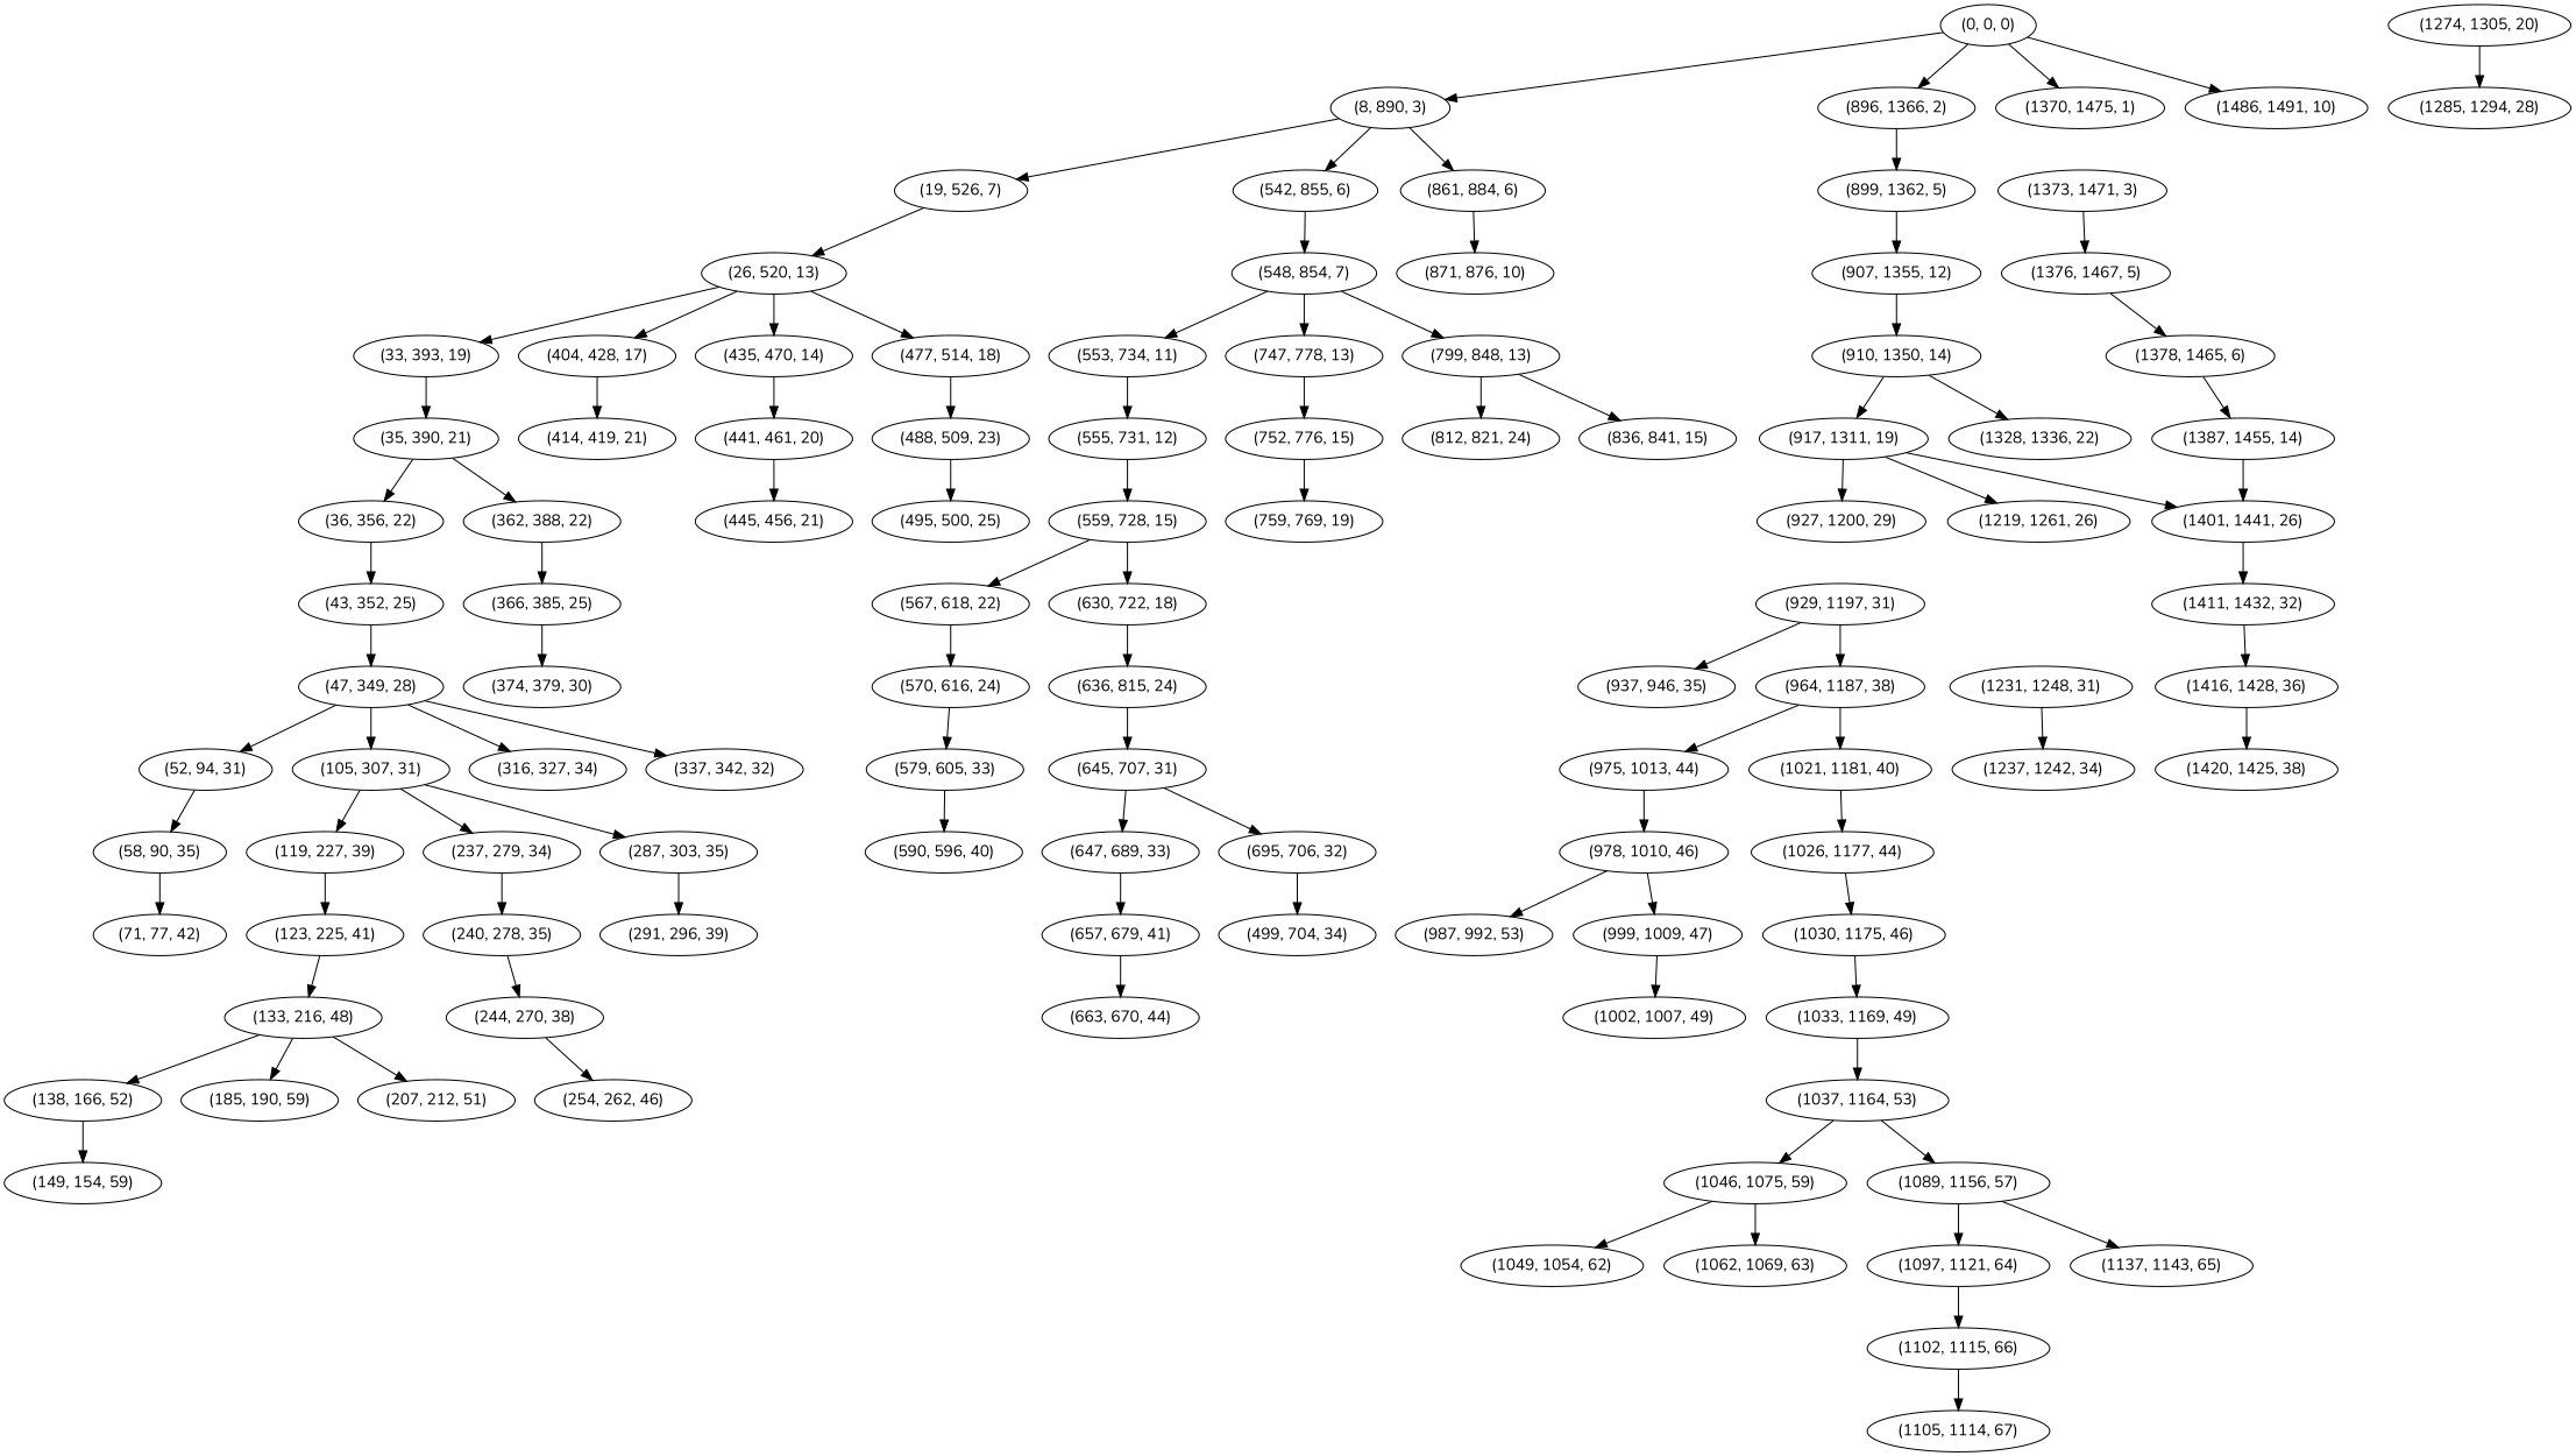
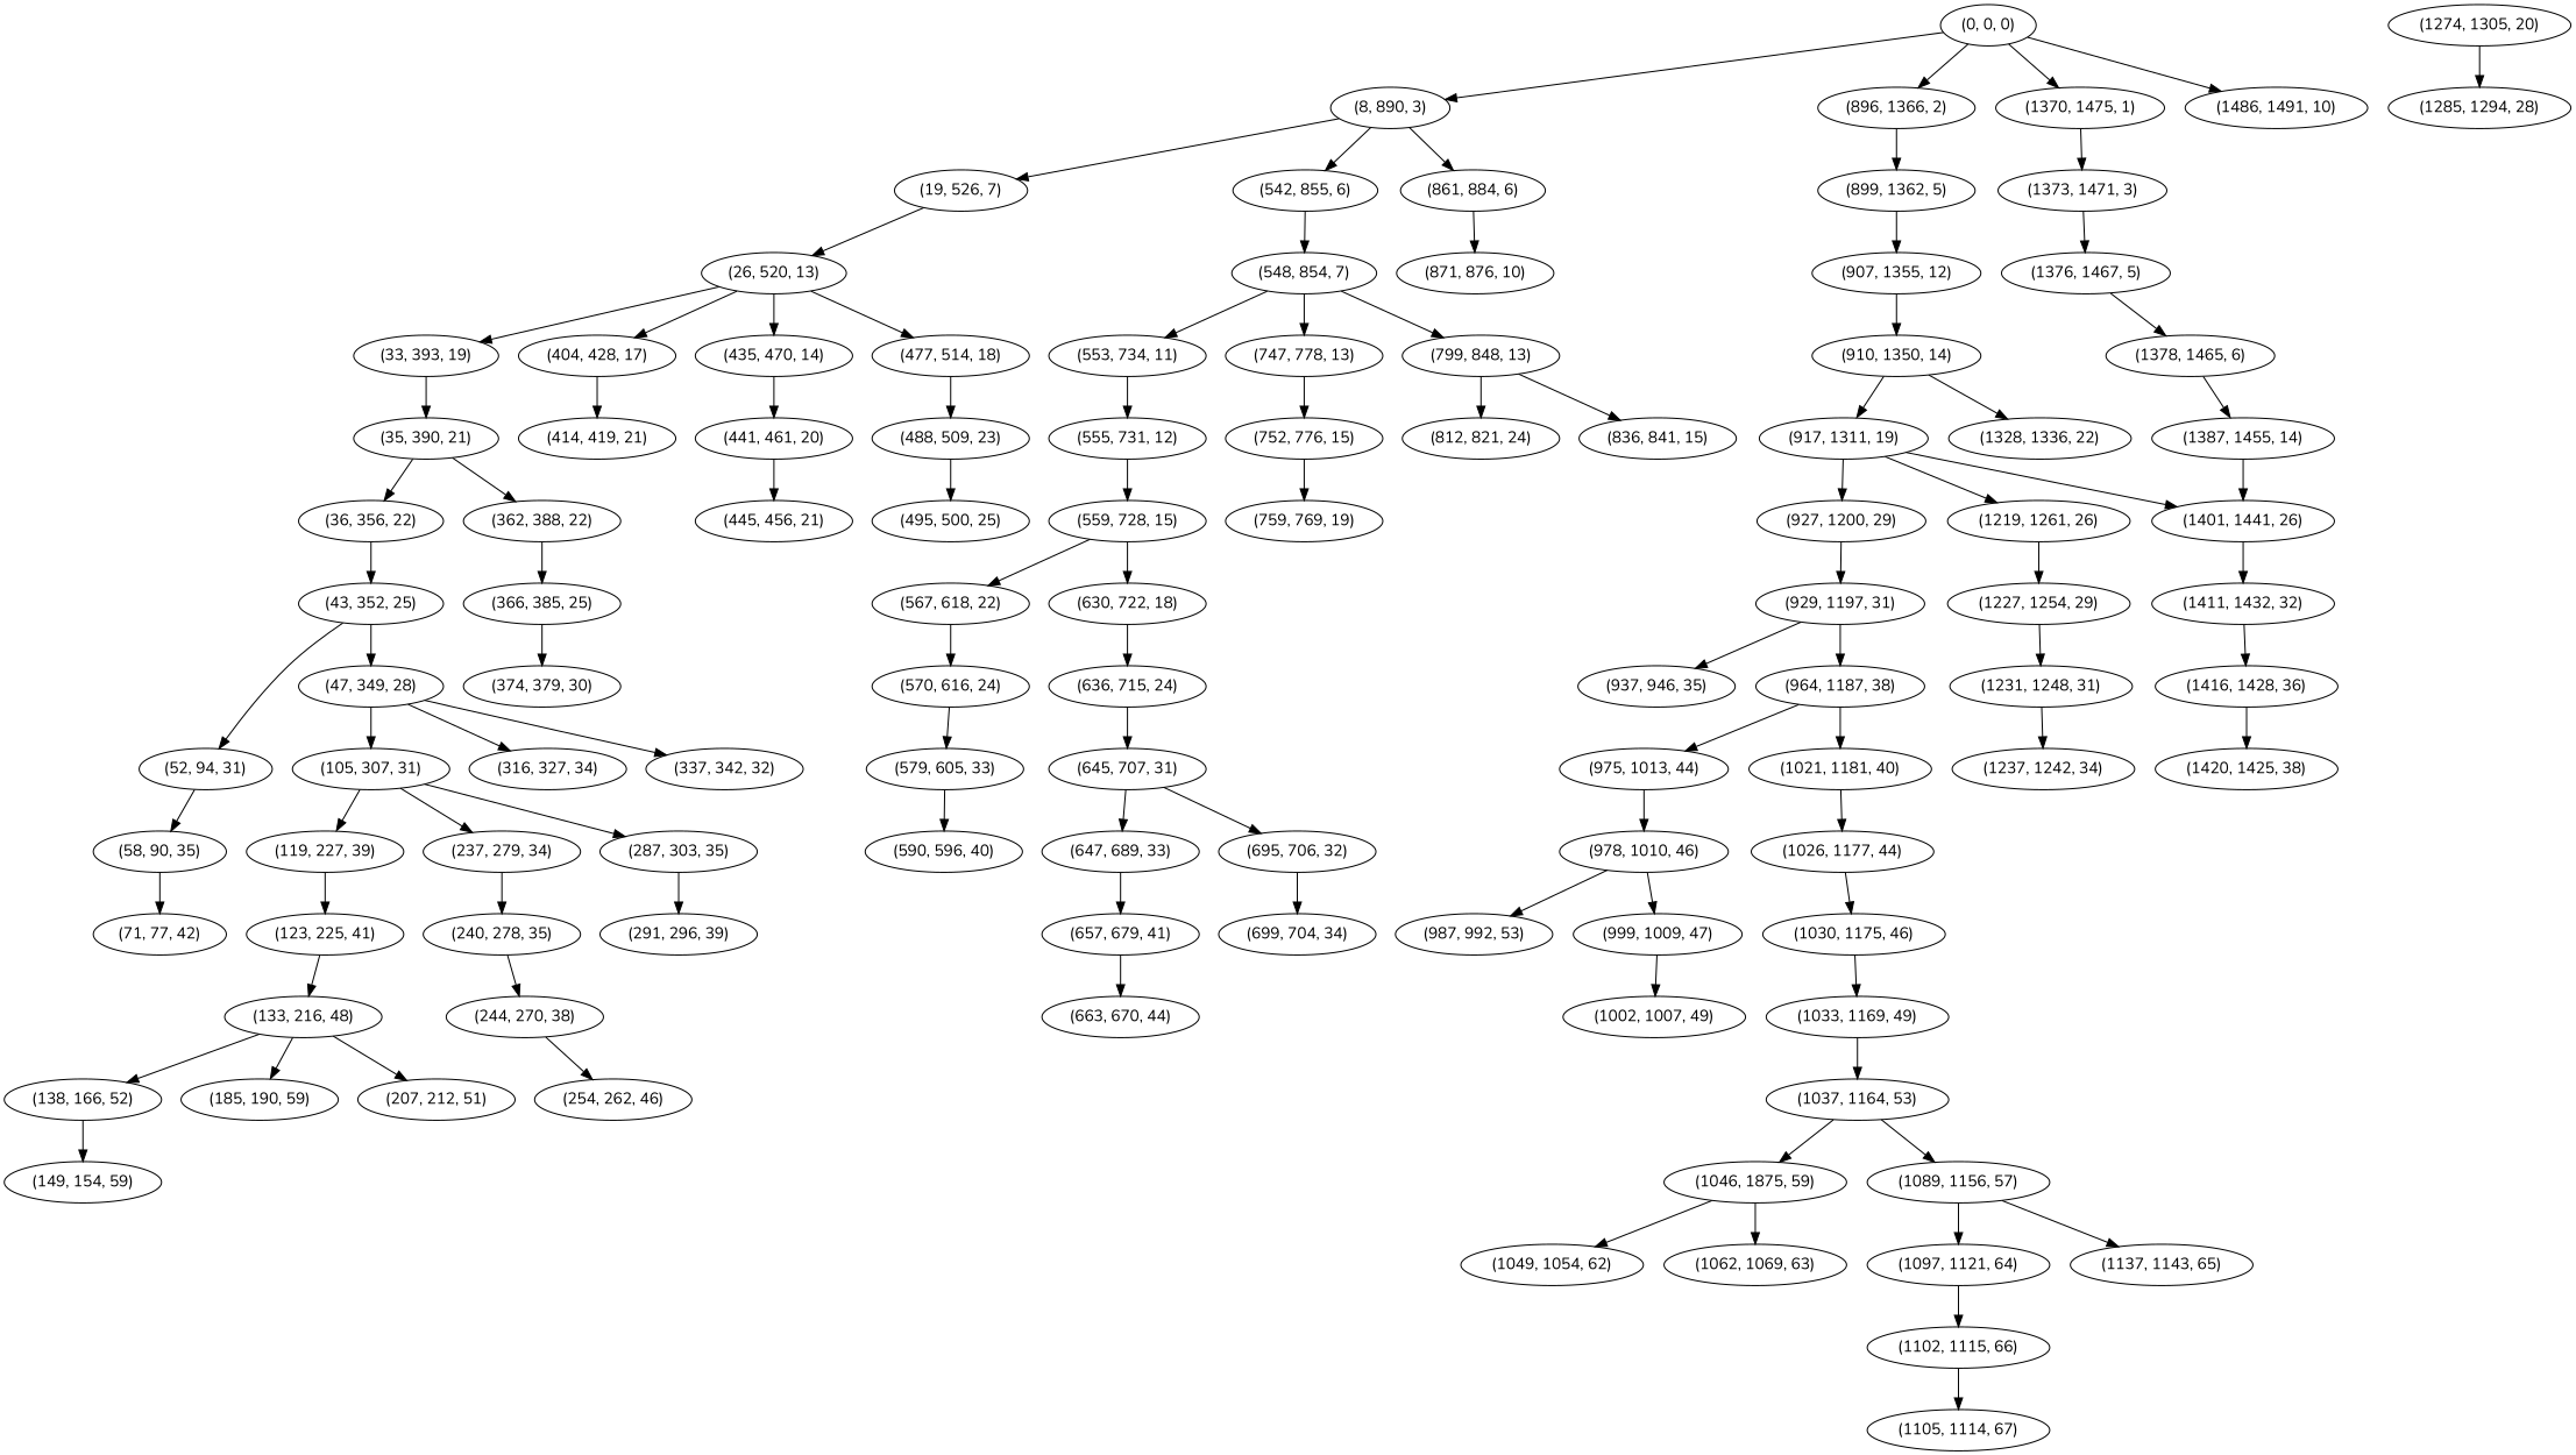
  digraph {
    fontname=Nunito
    node [fontname=Nunito]
    edge [fontname=Nunito]
    "(0, 0, 0)"
    "(8, 890, 3)"
    "(896, 1366, 2)"
    "(1370, 1475, 1)"
    "(1486, 1491, 10)"
    "(19, 526, 7)"
    "(542, 855, 6)"
    "(861, 884, 6)"
    "(899, 1362, 5)"
    "(1373, 1471, 3)"
    "(26, 520, 13)"
    "(548, 854, 7)"
    "(871, 876, 10)"
    "(33, 393, 19)"
    "(404, 428, 17)"
    "(435, 470, 14)"
    "(477, 514, 18)"
    "(35, 390, 21)"
    "(414, 419, 21)"
    "(441, 461, 20)"
    "(488, 509, 23)"
    "(36, 356, 22)"
    "(362, 388, 22)"
    "(43, 352, 25)"
    "(366, 385, 25)"
    "(47, 349, 28)"
    "(52, 94, 31)"
    "(105, 307, 31)"
    "(316, 327, 34)"
    "(337, 342, 32)"
    "(58, 90, 35)"
    "(119, 227, 39)"
    "(237, 279, 34)"
    "(287, 303, 35)"
    "(71, 77, 42)"
    "(123, 225, 41)"
    "(240, 278, 35)"
    "(291, 296, 39)"
    "(133, 216, 48)"
    "(138, 166, 52)"
    "(185, 190, 59)"
    "(207, 212, 51)"
    "(149, 154, 59)"
    "(244, 270, 38)"
    "(254, 262, 46)"
    "(374, 379, 30)"
    "(445, 456, 21)"
    "(495, 500, 25)"
    "(553, 734, 11)"
    "(747, 778, 13)"
    "(799, 848, 13)"
    "(555, 731, 12)"
    "(752, 776, 15)"
    "(812, 821, 24)"
    "(836, 841, 15)"
    "(559, 728, 15)"
    "(567, 618, 22)"
    "(630, 722, 18)"
    "(570, 616, 24)"
-   "(636, 715, 24)" [label="(636, 815, 24)"]
+   "(636, 715, 24)"
    "(579, 605, 33)"
    "(590, 596, 40)"
    "(645, 707, 31)"
    "(647, 689, 33)"
    "(695, 706, 32)"
    "(657, 679, 41)"
-   "(699, 704, 34)" [label="(499, 704, 34)"]
+   "(699, 704, 34)"
    "(663, 670, 44)"
    "(759, 769, 19)"
    "(907, 1355, 12)"
    "(910, 1350, 14)"
    "(917, 1311, 19)"
    "(1328, 1336, 22)"
    "(927, 1200, 29)"
    "(1219, 1261, 26)"
    "(1401, 1441, 26)"
    "(929, 1197, 31)"
+   "(1227, 1254, 29)"
    "(1274, 1305, 20)"
    "(1285, 1294, 28)"
    "(937, 946, 35)"
    "(964, 1187, 38)"
    "(975, 1013, 44)"
    "(1021, 1181, 40)"
    "(978, 1010, 46)"
    "(1026, 1177, 44)"
    "(987, 992, 53)"
    "(999, 1009, 47)"
    "(1002, 1007, 49)"
    "(1030, 1175, 46)"
    "(1033, 1169, 49)"
    "(1037, 1164, 53)"
-   "(1046, 1075, 59)"
+   "(1046, 1075, 59)" [label="(1046, 1875, 59)"]
    "(1089, 1156, 57)"
    "(1049, 1054, 62)"
    "(1062, 1069, 63)"
    "(1097, 1121, 64)"
    "(1137, 1143, 65)"
    "(1102, 1115, 66)"
    "(1105, 1114, 67)"
    "(1231, 1248, 31)"
    "(1237, 1242, 34)"
    "(1376, 1467, 5)"
    "(1378, 1465, 6)"
    "(1387, 1455, 14)"
    "(1411, 1432, 32)"
    "(1416, 1428, 36)"
    "(1420, 1425, 38)"
    "(0, 0, 0)" -> "(8, 890, 3)"
    "(0, 0, 0)" -> "(896, 1366, 2)"
    "(0, 0, 0)" -> "(1370, 1475, 1)"
    "(0, 0, 0)" -> "(1486, 1491, 10)"
    "(8, 890, 3)" -> "(19, 526, 7)"
    "(8, 890, 3)" -> "(542, 855, 6)"
    "(8, 890, 3)" -> "(861, 884, 6)"
    "(896, 1366, 2)" -> "(899, 1362, 5)"
+   "(1370, 1475, 1)" -> "(1373, 1471, 3)"
    "(19, 526, 7)" -> "(26, 520, 13)"
    "(542, 855, 6)" -> "(548, 854, 7)"
    "(861, 884, 6)" -> "(871, 876, 10)"
    "(899, 1362, 5)" -> "(907, 1355, 12)"
    "(1373, 1471, 3)" -> "(1376, 1467, 5)"
    "(26, 520, 13)" -> "(33, 393, 19)"
    "(26, 520, 13)" -> "(404, 428, 17)"
    "(26, 520, 13)" -> "(435, 470, 14)"
    "(26, 520, 13)" -> "(477, 514, 18)"
    "(548, 854, 7)" -> "(553, 734, 11)"
    "(548, 854, 7)" -> "(747, 778, 13)"
    "(548, 854, 7)" -> "(799, 848, 13)"
    "(33, 393, 19)" -> "(35, 390, 21)"
    "(404, 428, 17)" -> "(414, 419, 21)"
    "(435, 470, 14)" -> "(441, 461, 20)"
    "(477, 514, 18)" -> "(488, 509, 23)"
    "(35, 390, 21)" -> "(36, 356, 22)"
    "(35, 390, 21)" -> "(362, 388, 22)"
    "(441, 461, 20)" -> "(445, 456, 21)"
    "(488, 509, 23)" -> "(495, 500, 25)"
    "(36, 356, 22)" -> "(43, 352, 25)"
    "(362, 388, 22)" -> "(366, 385, 25)"
    "(43, 352, 25)" -> "(47, 349, 28)"
    "(366, 385, 25)" -> "(374, 379, 30)"
-   "(47, 349, 28)" -> "(52, 94, 31)"
+   "(43, 352, 25)" -> "(52, 94, 31)"
    "(47, 349, 28)" -> "(105, 307, 31)"
    "(47, 349, 28)" -> "(316, 327, 34)"
    "(47, 349, 28)" -> "(337, 342, 32)"
    "(52, 94, 31)" -> "(58, 90, 35)"
    "(105, 307, 31)" -> "(119, 227, 39)"
    "(105, 307, 31)" -> "(237, 279, 34)"
    "(105, 307, 31)" -> "(287, 303, 35)"
    "(58, 90, 35)" -> "(71, 77, 42)"
    "(119, 227, 39)" -> "(123, 225, 41)"
    "(237, 279, 34)" -> "(240, 278, 35)"
    "(287, 303, 35)" -> "(291, 296, 39)"
    "(123, 225, 41)" -> "(133, 216, 48)"
    "(240, 278, 35)" -> "(244, 270, 38)"
    "(133, 216, 48)" -> "(138, 166, 52)"
    "(133, 216, 48)" -> "(185, 190, 59)"
    "(133, 216, 48)" -> "(207, 212, 51)"
    "(138, 166, 52)" -> "(149, 154, 59)"
    "(244, 270, 38)" -> "(254, 262, 46)"
    "(553, 734, 11)" -> "(555, 731, 12)"
    "(747, 778, 13)" -> "(752, 776, 15)"
    "(799, 848, 13)" -> "(812, 821, 24)"
    "(799, 848, 13)" -> "(836, 841, 15)"
    "(555, 731, 12)" -> "(559, 728, 15)"
    "(752, 776, 15)" -> "(759, 769, 19)"
    "(559, 728, 15)" -> "(567, 618, 22)"
    "(559, 728, 15)" -> "(630, 722, 18)"
    "(567, 618, 22)" -> "(570, 616, 24)"
    "(630, 722, 18)" -> "(636, 715, 24)"
    "(570, 616, 24)" -> "(579, 605, 33)"
    "(636, 715, 24)" -> "(645, 707, 31)"
    "(579, 605, 33)" -> "(590, 596, 40)"
    "(645, 707, 31)" -> "(647, 689, 33)"
    "(645, 707, 31)" -> "(695, 706, 32)"
    "(647, 689, 33)" -> "(657, 679, 41)"
    "(695, 706, 32)" -> "(699, 704, 34)"
    "(657, 679, 41)" -> "(663, 670, 44)"
    "(907, 1355, 12)" -> "(910, 1350, 14)"
    "(910, 1350, 14)" -> "(917, 1311, 19)"
    "(910, 1350, 14)" -> "(1328, 1336, 22)"
    "(917, 1311, 19)" -> "(927, 1200, 29)"
    "(917, 1311, 19)" -> "(1219, 1261, 26)"
    "(917, 1311, 19)" -> "(1401, 1441, 26)"
+   "(927, 1200, 29)" -> "(929, 1197, 31)"
+   "(1219, 1261, 26)" -> "(1227, 1254, 29)"
    "(1401, 1441, 26)" -> "(1411, 1432, 32)"
    "(929, 1197, 31)" -> "(937, 946, 35)"
    "(929, 1197, 31)" -> "(964, 1187, 38)"
+   "(1227, 1254, 29)" -> "(1231, 1248, 31)"
    "(1274, 1305, 20)" -> "(1285, 1294, 28)"
    "(964, 1187, 38)" -> "(975, 1013, 44)"
    "(964, 1187, 38)" -> "(1021, 1181, 40)"
    "(975, 1013, 44)" -> "(978, 1010, 46)"
    "(1021, 1181, 40)" -> "(1026, 1177, 44)"
    "(978, 1010, 46)" -> "(987, 992, 53)"
    "(978, 1010, 46)" -> "(999, 1009, 47)"
    "(1026, 1177, 44)" -> "(1030, 1175, 46)"
    "(999, 1009, 47)" -> "(1002, 1007, 49)"
    "(1030, 1175, 46)" -> "(1033, 1169, 49)"
    "(1033, 1169, 49)" -> "(1037, 1164, 53)"
    "(1037, 1164, 53)" -> "(1046, 1075, 59)"
    "(1037, 1164, 53)" -> "(1089, 1156, 57)"
    "(1046, 1075, 59)" -> "(1049, 1054, 62)"
    "(1046, 1075, 59)" -> "(1062, 1069, 63)"
    "(1089, 1156, 57)" -> "(1097, 1121, 64)"
    "(1089, 1156, 57)" -> "(1137, 1143, 65)"
    "(1097, 1121, 64)" -> "(1102, 1115, 66)"
    "(1102, 1115, 66)" -> "(1105, 1114, 67)"
    "(1231, 1248, 31)" -> "(1237, 1242, 34)"
    "(1376, 1467, 5)" -> "(1378, 1465, 6)"
    "(1378, 1465, 6)" -> "(1387, 1455, 14)"
    "(1387, 1455, 14)" -> "(1401, 1441, 26)"
    "(1411, 1432, 32)" -> "(1416, 1428, 36)"
    "(1416, 1428, 36)" -> "(1420, 1425, 38)"
  }
